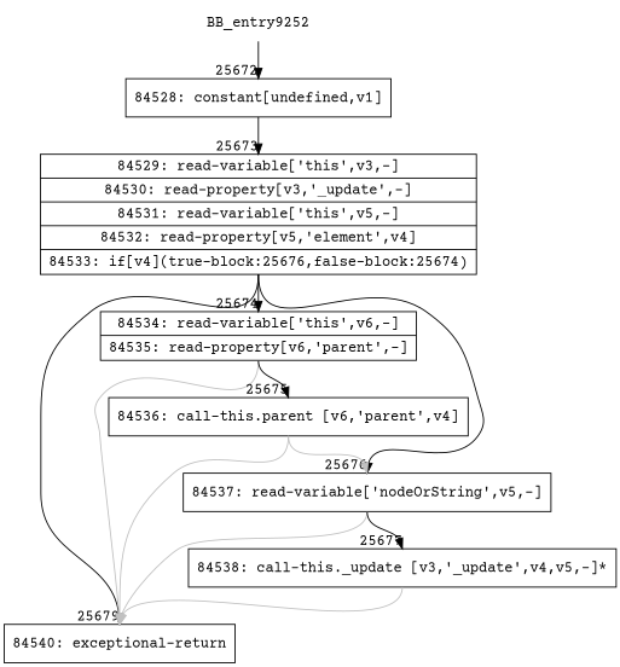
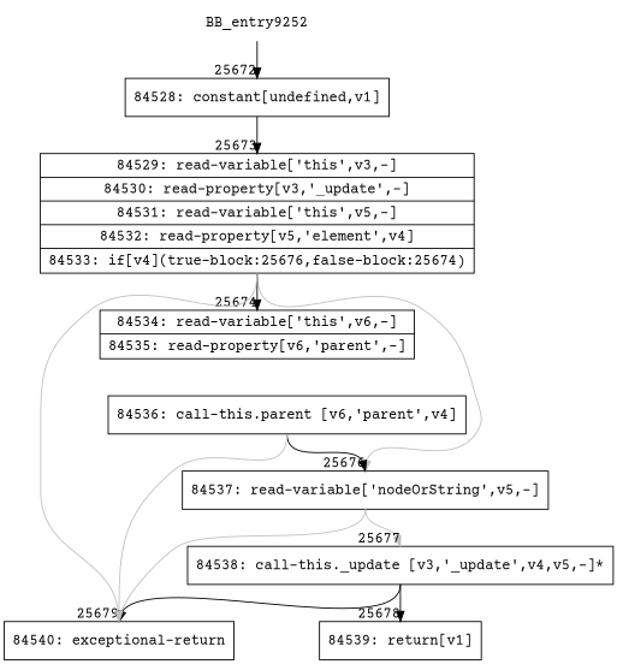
  digraph {
    fontname="Courier Prime"
    rankdir=TD
    node [fontname="Courier Prime" shape=record]
    edge [fontname="Courier Prime" headport=n tailport=s]
    n1 [label=BB_entry9252 shape=none]
    n2 [label="{84528: constant[undefined,v1]}"]
    n3 [label="{84529: read-variable['this',v3,-]|84530: read-property[v3,'_update',-]|84531: read-variable['this',v5,-]|84532: read-property[v5,'element',v4]|84533: if[v4](true-block:25676,false-block:25674)}"]
    n4 [label="{84537: read-variable['nodeOrString',v5,-]}"]
    n5 [label="{84534: read-variable['this',v6,-]|84535: read-property[v6,'parent',-]}"]
    n6 [label="{84540: exceptional-return}"]
    n7 [label="{84538: call-this._update [v3,'_update',v4,v5,-]*}"]
    n8 [label="{84536: call-this.parent [v6,'parent',v4]}"]
+   n9 [label="{84539: return[v1]}"]
    n1 -> n2 [headlabel="    25672"]
    n2 -> n3 [headlabel="      25673"]
-   n3 -> n4 [headlabel="      25676"]
+   n3 -> n4 [headlabel="      25676" color=gray]
    n3 -> n5 [headlabel="      25674"]
-   n3 -> n6 [color=black headlabel="      25679"]
+   n3 -> n6 [color=gray headlabel="      25679"]
    n4 -> n6 [color=gray]
-   n4 -> n7 [headlabel="      25677"]
-   n5 -> n6 [color=gray]
-   n5 -> n8 [headlabel="      25675"]
-   n7 -> n6 [color=gray]
-   n8 -> n4 [color=gray]
+   n4 -> n7 [headlabel="      25677" color=gray]
+   n7 -> n6 [color=black]
+   n7 -> n9 [headlabel="      25678"]
+   n8 -> n4
    n8 -> n6 [color=gray]
  }
